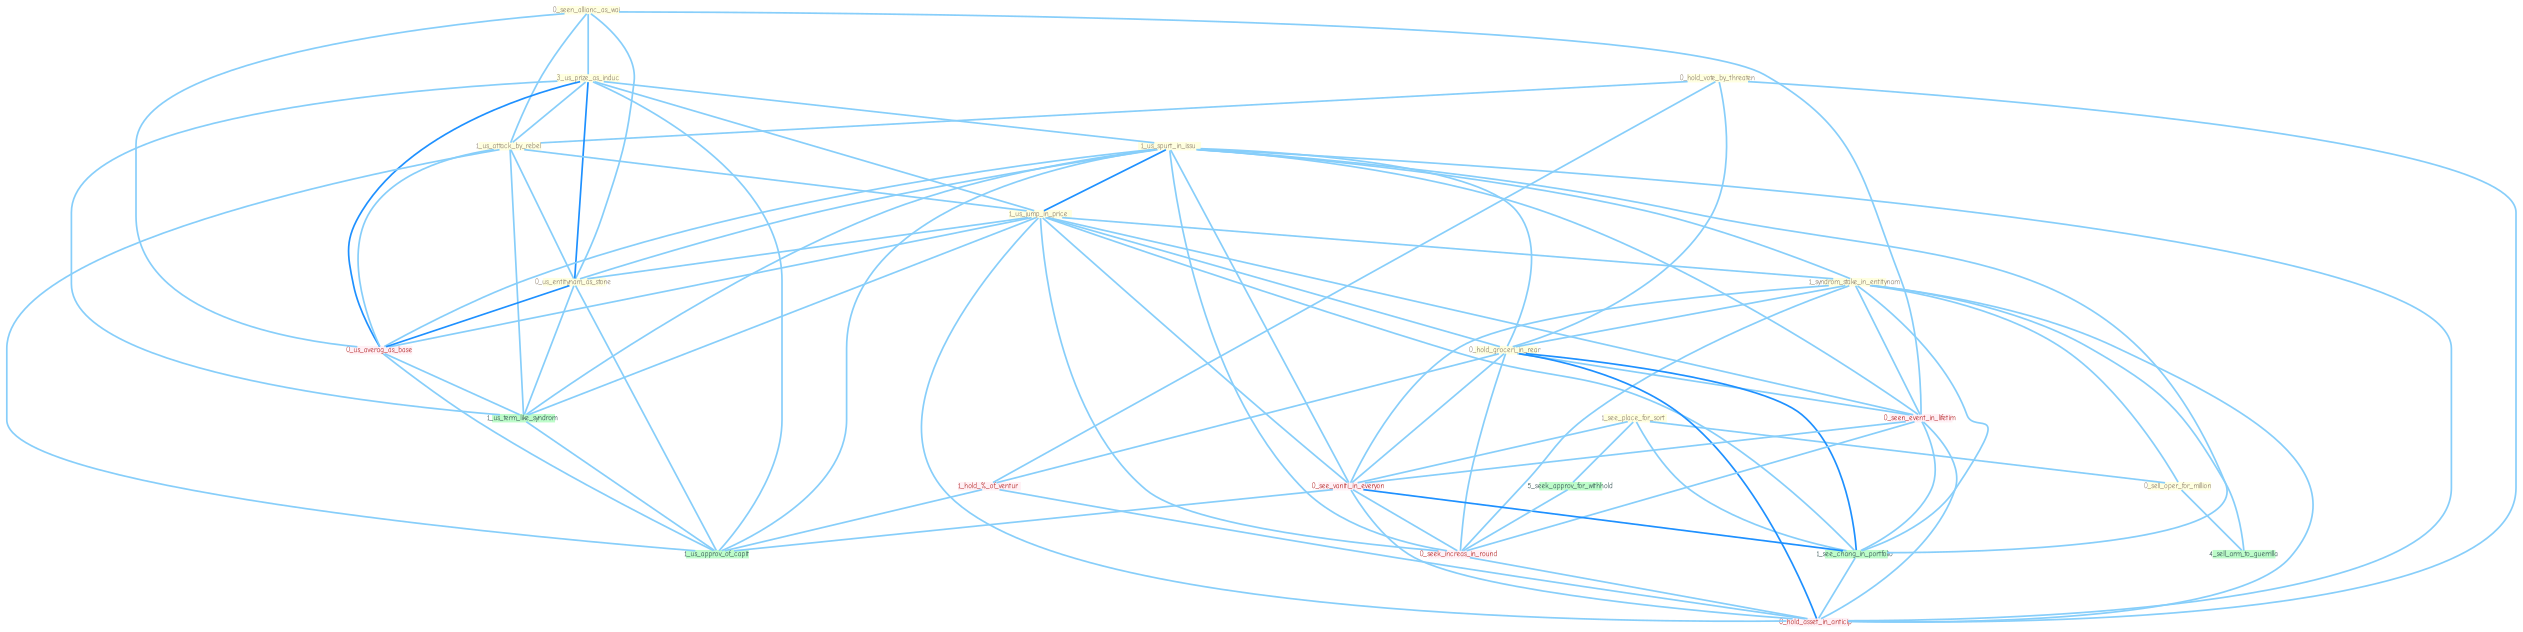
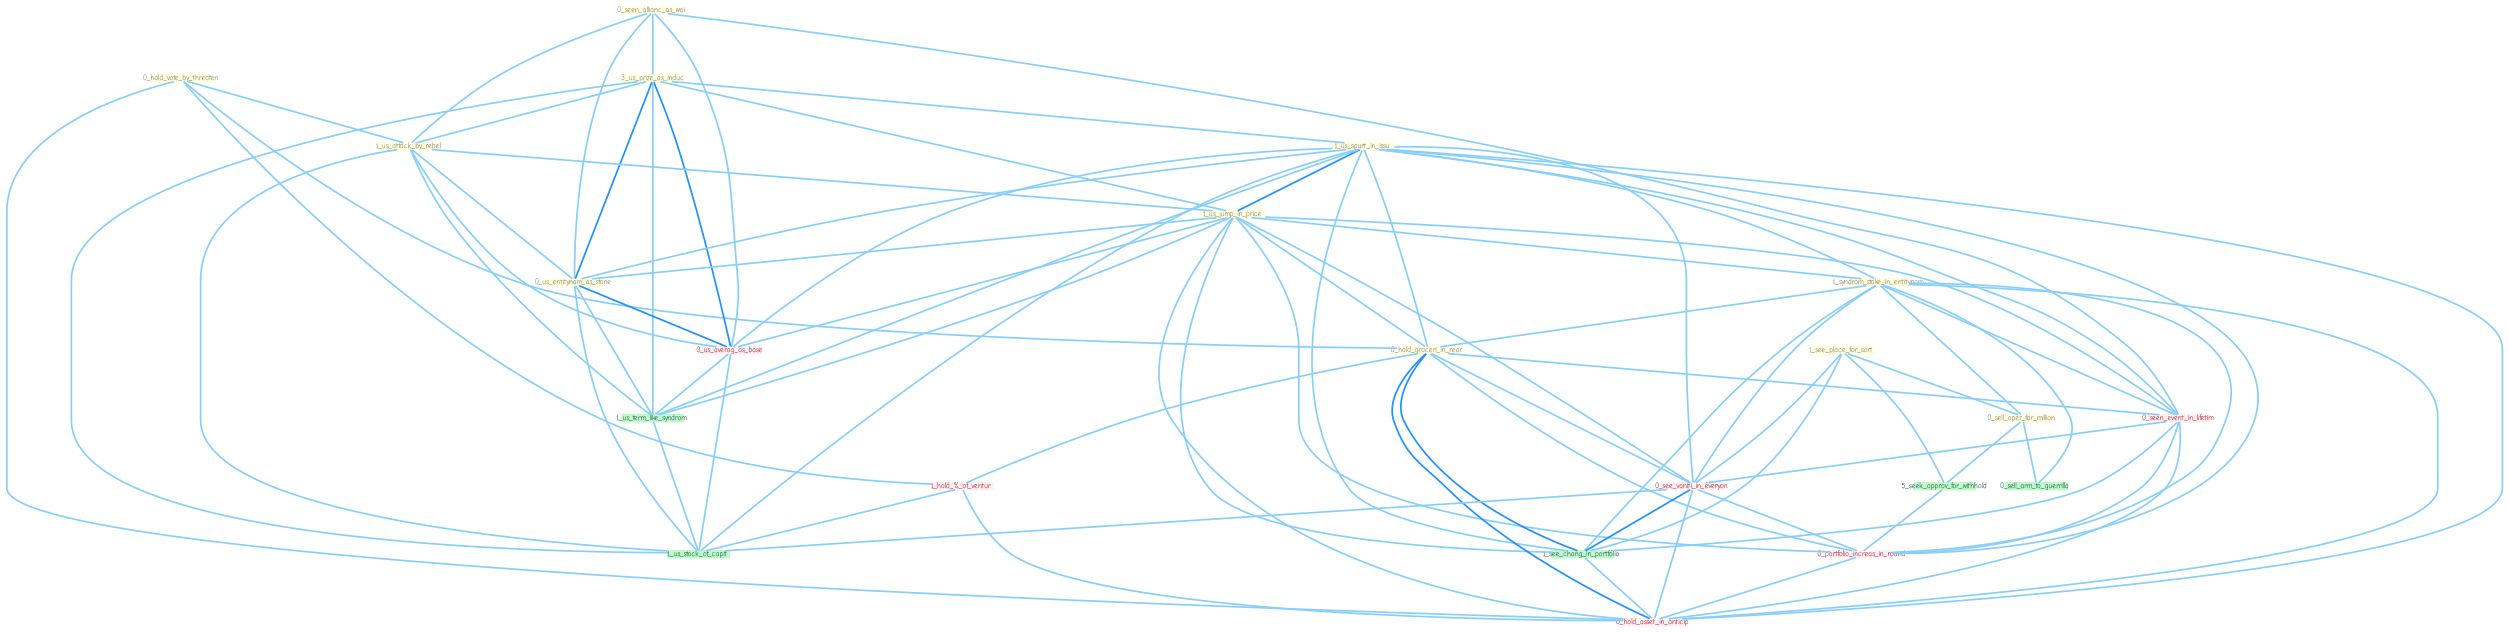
  graph {
    fontname="Comic Neue"
    node [color="#ffffe0" fixedsize=true fontcolor="#8b7d6b" fontname="Comic Neue" fontsize=4 shape=polygon style=filled]
    edge [color="#87cefa" fontname="Comic Neue" w=1]
    "0_seen_allianc_as_wai " [height=.06 width=.5]
    "0_hold_vote_by_threaten " [height=.06 width=.5]
    "1_see_place_for_sort " [height=.06 width=.5]
    n4 [height=.06 label="3_us_prize_as_induc" width=.5]
    "1_us_spurt_in_issu " [height=.06 width=.5]
    "1_us_attack_by_rebel " [height=.06 width=.5]
    "1_us_jump_in_price " [height=.06 width=.5]
    n8 [height=.06 label="1_syndrom_stake_in_entitynam" width=.5]
    "0_sell_oper_for_million " [height=.06 width=.5]
    "0_us_entitynam_as_stone " [height=.06 width=.5]
    "0_hold_groceri_in_rear " [height=.06 width=.5]
    "0_seen_event_in_lifetim " [color="#fff0f5" fontcolor="#b22222" height=.06 width=.5]
    "0_us_averag_as_base " [color="#fff0f5" fontcolor="#b22222" height=.06 width=.5]
    "1_hold_%_of_ventur " [color="#fff0f5" fontcolor="#b22222" height=.06 width=.5]
    "0_see_vaniti_in_everyon " [color="#fff0f5" fontcolor="#b22222" height=.06 width=.5]
-   "0_seek_increas_in_round " [color="#fff0f5" fontcolor="#b22222" height=.06 width=.5]
+   "0_seek_increas_in_round " [color="#fff0f5" fontcolor="#b22222" height=.06 width=.5 label="0_portfolio_increas_in_round"]
    "0_hold_asset_in_anticip " [color="#fff0f5" fontcolor="#b22222" height=.06 width=.5]
    n18 [color="#BDFCC9" fontcolor="#2f4f4f" height=.06 label="5_seek_approv_for_withhold" width=.5]
    "1_see_chang_in_portfolio " [color="#BDFCC9" fontcolor="#2f4f4f" height=.06 width=.5]
    "1_us_term_like_syndrom " [color="#BDFCC9" fontcolor="#2f4f4f" height=.06 width=.5]
-   "1_us_stock_of_capit " [color="#BDFCC9" fontcolor="#2f4f4f" height=.06 width=.5 label="1_us_approv_of_capit"]
-   "0_sell_arm_to_guerrilla " [color="#BDFCC9" fontcolor="#2f4f4f" height=.06 width=.5 label="4_sell_arm_to_guerrilla"]
+   "1_us_stock_of_capit " [color="#BDFCC9" fontcolor="#2f4f4f" height=.06 width=.5]
+   "0_sell_arm_to_guerrilla " [color="#BDFCC9" fontcolor="#2f4f4f" height=.06 width=.5]
    subgraph sub_1 {
      "0_seen_allianc_as_wai "
      "0_hold_vote_by_threaten "
      "1_see_place_for_sort "
      n4
      "1_us_spurt_in_issu "
      "1_us_attack_by_rebel "
      "1_us_jump_in_price "
      n8
      "0_sell_oper_for_million "
      "0_us_entitynam_as_stone "
      "0_hold_groceri_in_rear "
    }
    subgraph sub_2 {
      "0_seen_event_in_lifetim "
      "0_us_averag_as_base "
      "1_hold_%_of_ventur "
      "0_see_vaniti_in_everyon "
      "0_seek_increas_in_round "
      "0_hold_asset_in_anticip "
    }
    "0_seen_allianc_as_wai " -- n4
    "0_seen_allianc_as_wai " -- "1_us_attack_by_rebel "
    "0_seen_allianc_as_wai " -- "0_us_entitynam_as_stone "
    "0_seen_allianc_as_wai " -- "0_seen_event_in_lifetim "
    "0_seen_allianc_as_wai " -- "0_us_averag_as_base "
    "0_hold_vote_by_threaten " -- "1_us_attack_by_rebel "
    "0_hold_vote_by_threaten " -- "0_hold_groceri_in_rear "
    "0_hold_vote_by_threaten " -- "1_hold_%_of_ventur "
    "0_hold_vote_by_threaten " -- "0_hold_asset_in_anticip "
    "1_see_place_for_sort " -- "0_sell_oper_for_million "
    "1_see_place_for_sort " -- "0_see_vaniti_in_everyon "
    "1_see_place_for_sort " -- n18
    "1_see_place_for_sort " -- "1_see_chang_in_portfolio "
    n4 -- "1_us_spurt_in_issu "
    n4 -- "1_us_attack_by_rebel "
    n4 -- "1_us_jump_in_price "
    n4 -- "0_us_entitynam_as_stone " [color="#1e90ff" w=2]
    n4 -- "0_us_averag_as_base " [color="#1e90ff" w=2]
    n4 -- "1_us_term_like_syndrom "
    n4 -- "1_us_stock_of_capit "
    "1_us_spurt_in_issu " -- "1_us_jump_in_price " [color="#1e90ff" w=2]
    "1_us_spurt_in_issu " -- n8
    "1_us_spurt_in_issu " -- "0_us_entitynam_as_stone "
    "1_us_spurt_in_issu " -- "0_hold_groceri_in_rear "
    "1_us_spurt_in_issu " -- "0_seen_event_in_lifetim "
    "1_us_spurt_in_issu " -- "0_us_averag_as_base "
    "1_us_spurt_in_issu " -- "0_see_vaniti_in_everyon "
    "1_us_spurt_in_issu " -- "0_seek_increas_in_round "
    "1_us_spurt_in_issu " -- "0_hold_asset_in_anticip "
    "1_us_spurt_in_issu " -- "1_see_chang_in_portfolio "
    "1_us_spurt_in_issu " -- "1_us_term_like_syndrom "
    "1_us_spurt_in_issu " -- "1_us_stock_of_capit "
    "1_us_attack_by_rebel " -- "1_us_jump_in_price "
    "1_us_attack_by_rebel " -- "0_us_entitynam_as_stone "
    "1_us_attack_by_rebel " -- "0_us_averag_as_base "
    "1_us_attack_by_rebel " -- "1_us_term_like_syndrom "
    "1_us_attack_by_rebel " -- "1_us_stock_of_capit "
    "1_us_jump_in_price " -- n8
    "1_us_jump_in_price " -- "0_us_entitynam_as_stone "
    "1_us_jump_in_price " -- "0_hold_groceri_in_rear "
    "1_us_jump_in_price " -- "0_seen_event_in_lifetim "
    "1_us_jump_in_price " -- "0_us_averag_as_base "
    "1_us_jump_in_price " -- "0_see_vaniti_in_everyon "
    "1_us_jump_in_price " -- "0_seek_increas_in_round "
    "1_us_jump_in_price " -- "0_hold_asset_in_anticip "
    "1_us_jump_in_price " -- "1_see_chang_in_portfolio "
    "1_us_jump_in_price " -- "1_us_term_like_syndrom "
    n8 -- "0_sell_oper_for_million "
    n8 -- "0_hold_groceri_in_rear "
    n8 -- "0_seen_event_in_lifetim "
    n8 -- "0_see_vaniti_in_everyon "
    n8 -- "0_seek_increas_in_round "
    n8 -- "0_hold_asset_in_anticip "
    n8 -- "1_see_chang_in_portfolio "
    n8 -- "0_sell_arm_to_guerrilla "
+   "0_sell_oper_for_million " -- n18
    "0_sell_oper_for_million " -- "0_sell_arm_to_guerrilla "
    "0_us_entitynam_as_stone " -- "0_us_averag_as_base " [color="#1e90ff" w=2]
    "0_us_entitynam_as_stone " -- "1_us_term_like_syndrom "
    "0_us_entitynam_as_stone " -- "1_us_stock_of_capit "
    "0_hold_groceri_in_rear " -- "0_seen_event_in_lifetim "
    "0_hold_groceri_in_rear " -- "1_hold_%_of_ventur "
    "0_hold_groceri_in_rear " -- "0_see_vaniti_in_everyon "
    "0_hold_groceri_in_rear " -- "0_seek_increas_in_round "
    "0_hold_groceri_in_rear " -- "0_hold_asset_in_anticip " [color="#1e90ff" w=2]
    "0_hold_groceri_in_rear " -- "1_see_chang_in_portfolio " [color="#1e90ff"]
    "0_seen_event_in_lifetim " -- "0_see_vaniti_in_everyon "
    "0_seen_event_in_lifetim " -- "0_seek_increas_in_round "
    "0_seen_event_in_lifetim " -- "0_hold_asset_in_anticip "
    "0_seen_event_in_lifetim " -- "1_see_chang_in_portfolio "
    "0_us_averag_as_base " -- "1_us_term_like_syndrom "
    "0_us_averag_as_base " -- "1_us_stock_of_capit "
    "1_hold_%_of_ventur " -- "0_hold_asset_in_anticip "
    "1_hold_%_of_ventur " -- "1_us_stock_of_capit "
    "0_see_vaniti_in_everyon " -- "0_seek_increas_in_round "
    "0_see_vaniti_in_everyon " -- "0_hold_asset_in_anticip "
    "0_see_vaniti_in_everyon " -- "1_see_chang_in_portfolio " [color="#1e90ff" w=2]
    "0_see_vaniti_in_everyon " -- "1_us_stock_of_capit "
    "0_seek_increas_in_round " -- "0_hold_asset_in_anticip "
    n18 -- "0_seek_increas_in_round "
    "1_see_chang_in_portfolio " -- "0_hold_asset_in_anticip "
    "1_us_term_like_syndrom " -- "1_us_stock_of_capit "
  }
